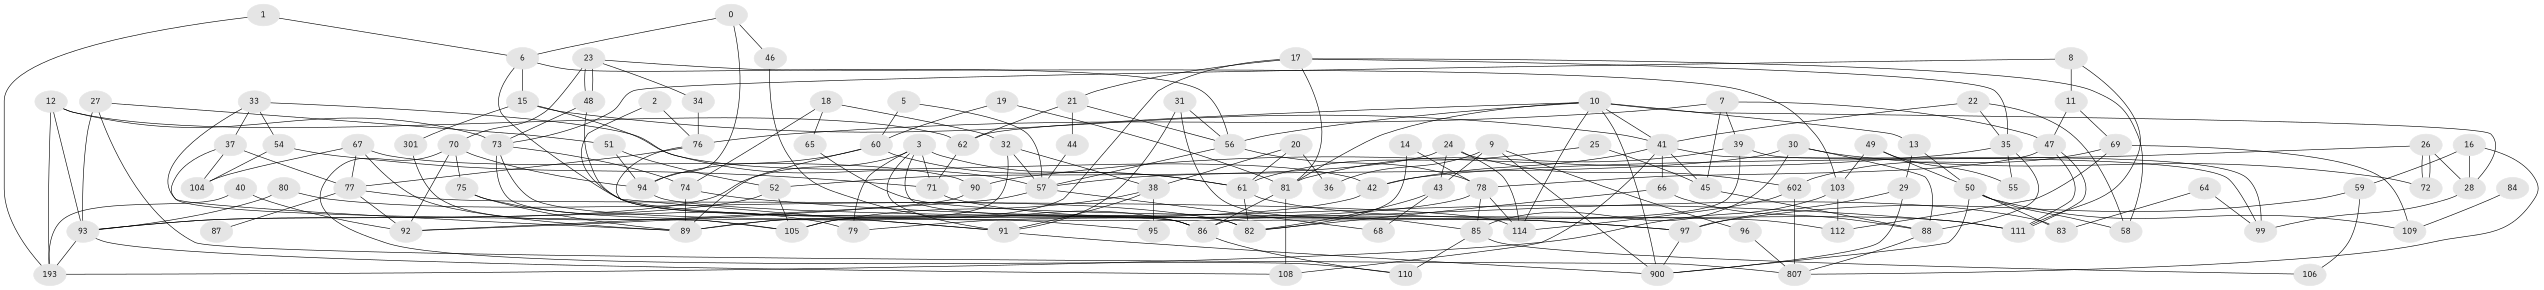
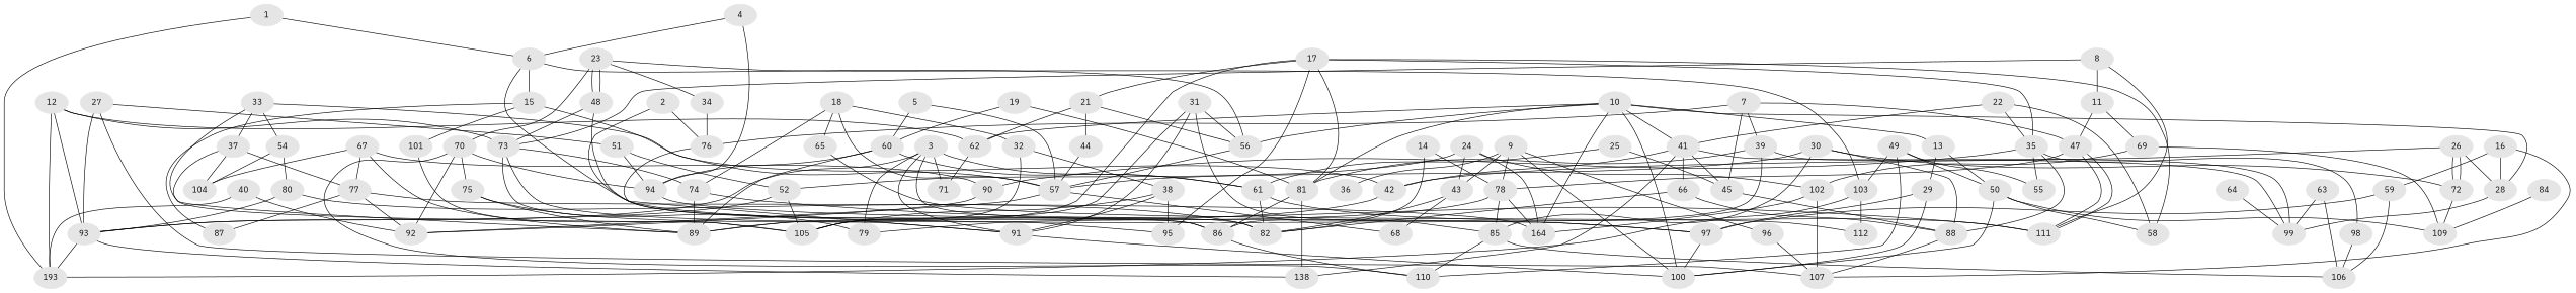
  graph {
    fontname="IBM Plex Sans"
    node [color=gray90 fontname="IBM Plex Sans" style=filled]
    edge [fontname="IBM Plex Sans"]
    1
    6
    n3 [label=193]
    15
    56
    97
    2
    76
    86
    91
    77
    110
    3
    61
    71
    79
    93
    111
    82
-   83
-   100 [label=900]
-   108
-   4 [label=0]
-   46
+   100
+   108 [label=138]
+   4
    94
    5
    57
    60
    92
    68
    89
    87
-   101 [label=301]
+   101
    7
    39
    45
    47
    81
    99
    88
    78
    8
    11
    73
    69
    95
    74
    9
    36
    43
    96
-   114
+   114 [label=164]
    85
-   107 [label=807]
+   107
    10
    13
    28
    41
    62
    29
    50
    42
    66
-   102 [label=602]
+   102
    109
    112
    12
    58
    14
    105
    16
    59
    106
    17
    21
    35
    44
    55
    90
+   98
    18
    32
    65
    38
    19
-   20
    22
    23
    34
    48
    70
    103
    75
    24
    52
    25
    26
    72
    27
    51
    30
    31
    33
    37
    54
    104
    40
    49
    84
+   63
    64
    67
    80
    1 -- 6
    1 -- n3
    6 -- 15
    6 -- 56
    6 -- 97
    15 -- 57
-   15 -- 41
+   15 -- 87
    15 -- 101
    56 -- 57
    97 -- 100
    2 -- 76
    2 -- 86
    76 -- 91
-   76 -- 77
    86 -- 110
    91 -- 100
    77 -- 92
    77 -- 87
    77 -- 114
    3 -- 86
    3 -- 91
    3 -- 61
    3 -- 71
    3 -- 79
    3 -- 93
    61 -- 111
    61 -- 82
-   71 -- 83
    93 -- n3
    93 -- 108
    4 -- 6
-   4 -- 46
    4 -- 94
-   46 -- 86
    94 -- 97
    5 -- 57
    5 -- 60
    57 -- 92
    57 -- 68
    60 -- 61
    60 -- 94
    60 -- 89
    101 -- 105
    7 -- 76
    7 -- 39
    7 -- 45
    7 -- 47
    39 -- 86
    39 -- 81
    39 -- 99
    45 -- 88
    47 -- 111
    47 -- 111
    47 -- 78
    81 -- 86
    81 -- 108
    88 -- 107
    78 -- 79
    78 -- 114
    78 -- 85
    8 -- 111
    8 -- 11
    8 -- 73
    11 -- 47
    11 -- 69
    73 -- 91
    73 -- 95
    73 -- 74
    69 -- 102
    69 -- 109
-   69 -- 112
    74 -- 111
    74 -- 89
    9 -- 100
-   56 -- 78
+   9 -- 78
    9 -- 36
    9 -- 43
    9 -- 96
    43 -- 82
    43 -- 68
    96 -- 107
    85 -- 110
    85 -- 106
    10 -- 56
    10 -- 100
    10 -- 81
    10 -- 114
    10 -- 13
    10 -- 28
    10 -- 41
    10 -- 62
    13 -- 29
    13 -- 50
    28 -- 99
    41 -- 108
    41 -- 45
    41 -- 99
    41 -- 42
    41 -- 66
    62 -- 71
    29 -- 97
    29 -- 100
-   50 -- 83
    50 -- 100
    50 -- 109
    50 -- 58
    42 -- 89
    66 -- 82
    66 -- 88
    102 -- 114
    102 -- 107
    12 -- n3
    12 -- 93
    12 -- 73
    12 -- 62
    14 -- 82
    14 -- 78
    16 -- 107
    16 -- 28
    16 -- 59
    59 -- 97
    59 -- 106
    17 -- 89
    17 -- 81
+   17 -- 95
    17 -- 58
    17 -- 21
    17 -- 35
    21 -- 56
    21 -- 62
    21 -- 44
    35 -- 88
    35 -- 55
    35 -- 90
+   35 -- 98
    44 -- 57
    90 -- 92
+   98 -- 106
    18 -- 74
    18 -- 32
    18 -- 65
-   32 -- 57
+   18 -- 57
    32 -- 105
    32 -- 38
    65 -- 112
    38 -- 91
    38 -- 95
    38 -- 105
    19 -- 60
    19 -- 81
-   20 -- 61
-   20 -- 36
-   20 -- 38
    22 -- 41
    22 -- 58
    22 -- 35
    23 -- 34
    23 -- 48
    23 -- 48
    23 -- 70
    23 -- 103
    34 -- 76
    48 -- 82
    48 -- 73
    70 -- 110
    70 -- 94
    70 -- 92
    70 -- 75
    103 -- n3
    103 -- 112
    75 -- 79
    75 -- 89
    24 -- 43
    24 -- 114
    24 -- 102
    24 -- 52
    52 -- 93
    52 -- 105
    25 -- 61
    25 -- 45
    26 -- 28
    26 -- 42
    26 -- 72
    26 -- 72
+   72 -- 109
    27 -- 93
    27 -- 107
    27 -- 51
    51 -- 94
    51 -- 52
    30 -- 57
    30 -- 88
    30 -- 85
    30 -- 72
    31 -- 56
    31 -- 91
    31 -- 85
+   31 -- 105
    33 -- 42
    33 -- 105
    33 -- 37
    33 -- 54
    37 -- 77
    37 -- 89
    37 -- 104
-   54 -- 71
+   54 -- 80
    54 -- 104
    40 -- n3
    40 -- 92
+   49 -- 110
    49 -- 50
    49 -- 55
    49 -- 103
    84 -- 109
-   64 -- 83
+   63 -- 99
+   63 -- 106
    64 -- 99
    67 -- 77
    67 -- 89
    67 -- 90
    67 -- 104
    80 -- 93
    80 -- 82
  }
